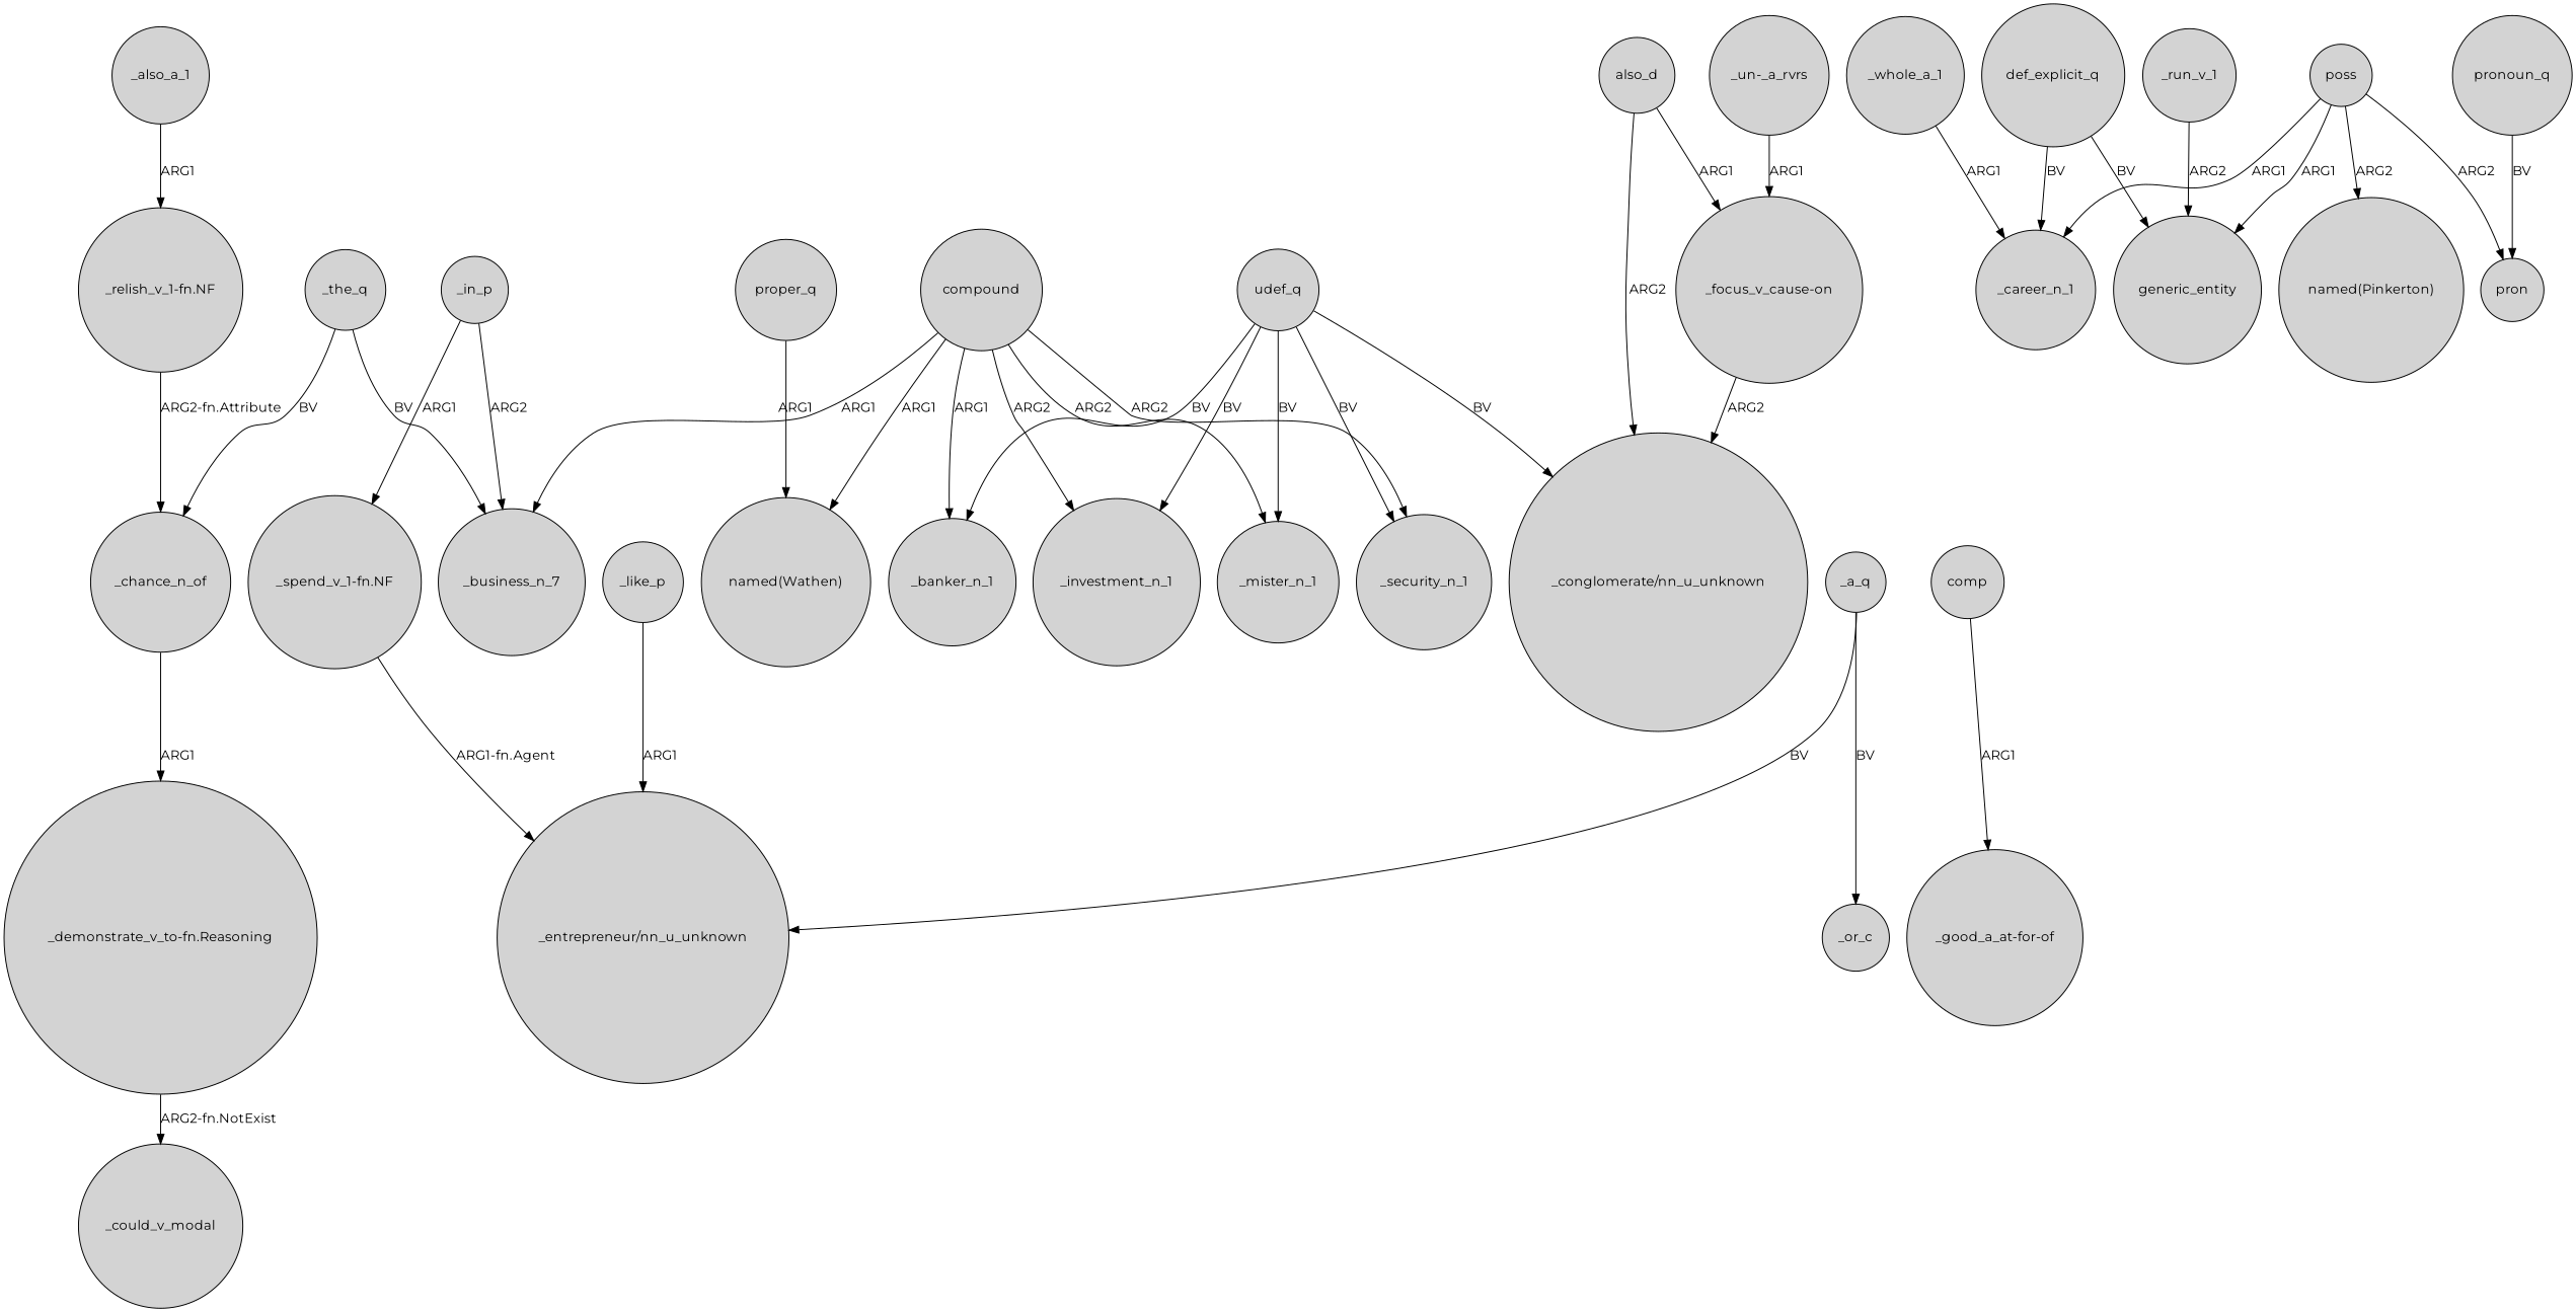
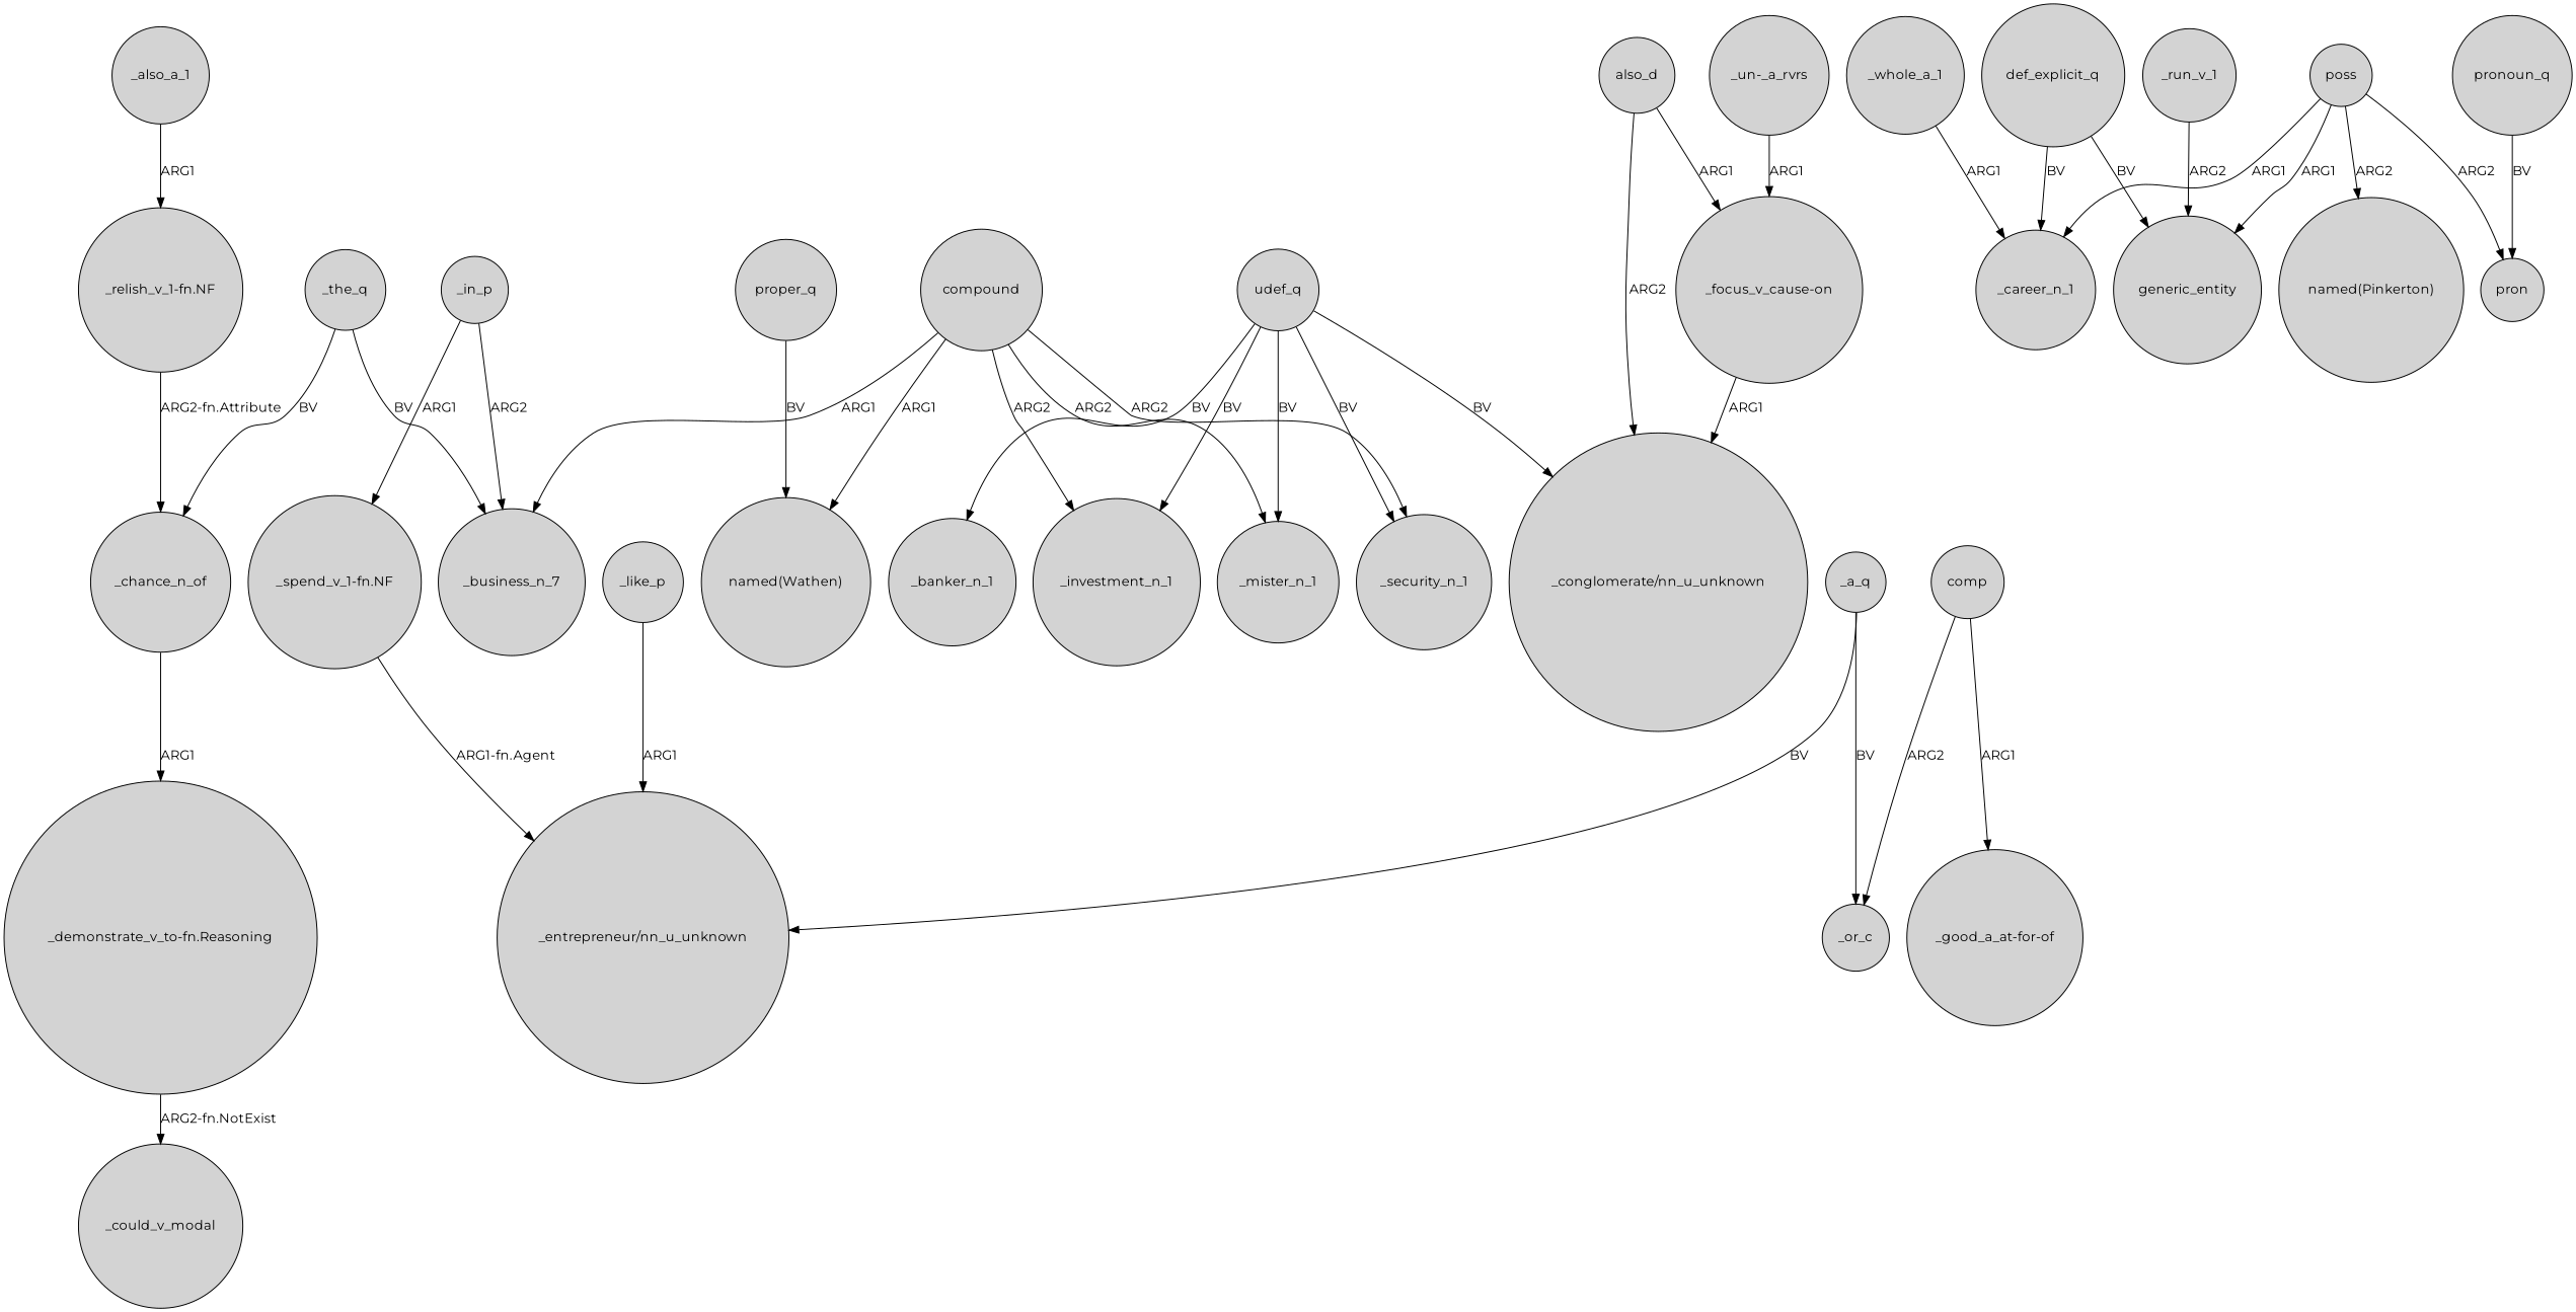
  digraph {
    fontname=Montserrat
    node [fontname=Montserrat shape=circle style=filled]
    edge [fontname=Montserrat]
    n1 [label=_business_n_7]
    _the_q
    _chance_n_of
    "_demonstrate_v_to-fn.Reasoning"
    poss
    _career_n_1
    "named(Pinkerton)"
    generic_entity
    pron
    proper_q
    "named(Wathen)"
    _run_v_1
    "_spend_v_1-fn.NF"
    "_entrepreneur/nn_u_unknown"
    "_focus_v_cause-on"
    "_conglomerate/nn_u_unknown"
    comp
    "_good_a_at-for-of"
    _or_c
    compound
    _mister_n_1
    _security_n_1
    _investment_n_1
    _banker_n_1
    _like_p
    _in_p
    def_explicit_q
    udef_q
    _could_v_modal
    _a_q
    n31 [label=also_d]
    "_relish_v_1-fn.NF"
    pronoun_q
    _also_a_1
    "_un-_a_rvrs"
    _whole_a_1
    _the_q -> n1 [label=BV]
    _the_q -> _chance_n_of [label=BV]
    _chance_n_of -> "_demonstrate_v_to-fn.Reasoning" [label=ARG1]
    "_demonstrate_v_to-fn.Reasoning" -> _could_v_modal [label="ARG2-fn.NotExist"]
    poss -> _career_n_1 [label=ARG1]
    poss -> "named(Pinkerton)" [label=ARG2]
    poss -> generic_entity [label=ARG1]
    poss -> pron [label=ARG2]
-   proper_q -> "named(Wathen)" [label=ARG1]
+   proper_q -> "named(Wathen)" [label=BV]
    _run_v_1 -> generic_entity [label=ARG2]
    "_spend_v_1-fn.NF" -> "_entrepreneur/nn_u_unknown" [label="ARG1-fn.Agent"]
-   "_focus_v_cause-on" -> "_conglomerate/nn_u_unknown" [label=ARG2]
+   "_focus_v_cause-on" -> "_conglomerate/nn_u_unknown" [label=ARG1]
    comp -> "_good_a_at-for-of" [label=ARG1]
+   comp -> _or_c [label=ARG2]
    compound -> n1 [label=ARG1]
    compound -> "named(Wathen)" [label=ARG1]
    compound -> _mister_n_1 [label=ARG2]
    compound -> _security_n_1 [label=ARG2]
    compound -> _investment_n_1 [label=ARG2]
-   compound -> _banker_n_1 [label=ARG1]
    _like_p -> "_entrepreneur/nn_u_unknown" [label=ARG1]
    _in_p -> n1 [label=ARG2]
    _in_p -> "_spend_v_1-fn.NF" [label=ARG1]
    def_explicit_q -> _career_n_1 [label=BV]
    def_explicit_q -> generic_entity [label=BV]
    udef_q -> "_conglomerate/nn_u_unknown" [label=BV]
    udef_q -> _mister_n_1 [label=BV]
    udef_q -> _security_n_1 [label=BV]
    udef_q -> _investment_n_1 [label=BV]
    udef_q -> _banker_n_1 [label=BV]
    _a_q -> "_entrepreneur/nn_u_unknown" [label=BV]
    _a_q -> _or_c [label=BV]
    n31 -> "_focus_v_cause-on" [label=ARG1]
    n31 -> "_conglomerate/nn_u_unknown" [label=ARG2]
    "_relish_v_1-fn.NF" -> _chance_n_of [label="ARG2-fn.Attribute"]
    pronoun_q -> pron [label=BV]
    _also_a_1 -> "_relish_v_1-fn.NF" [label=ARG1]
    "_un-_a_rvrs" -> "_focus_v_cause-on" [label=ARG1]
    _whole_a_1 -> _career_n_1 [label=ARG1]
  }
